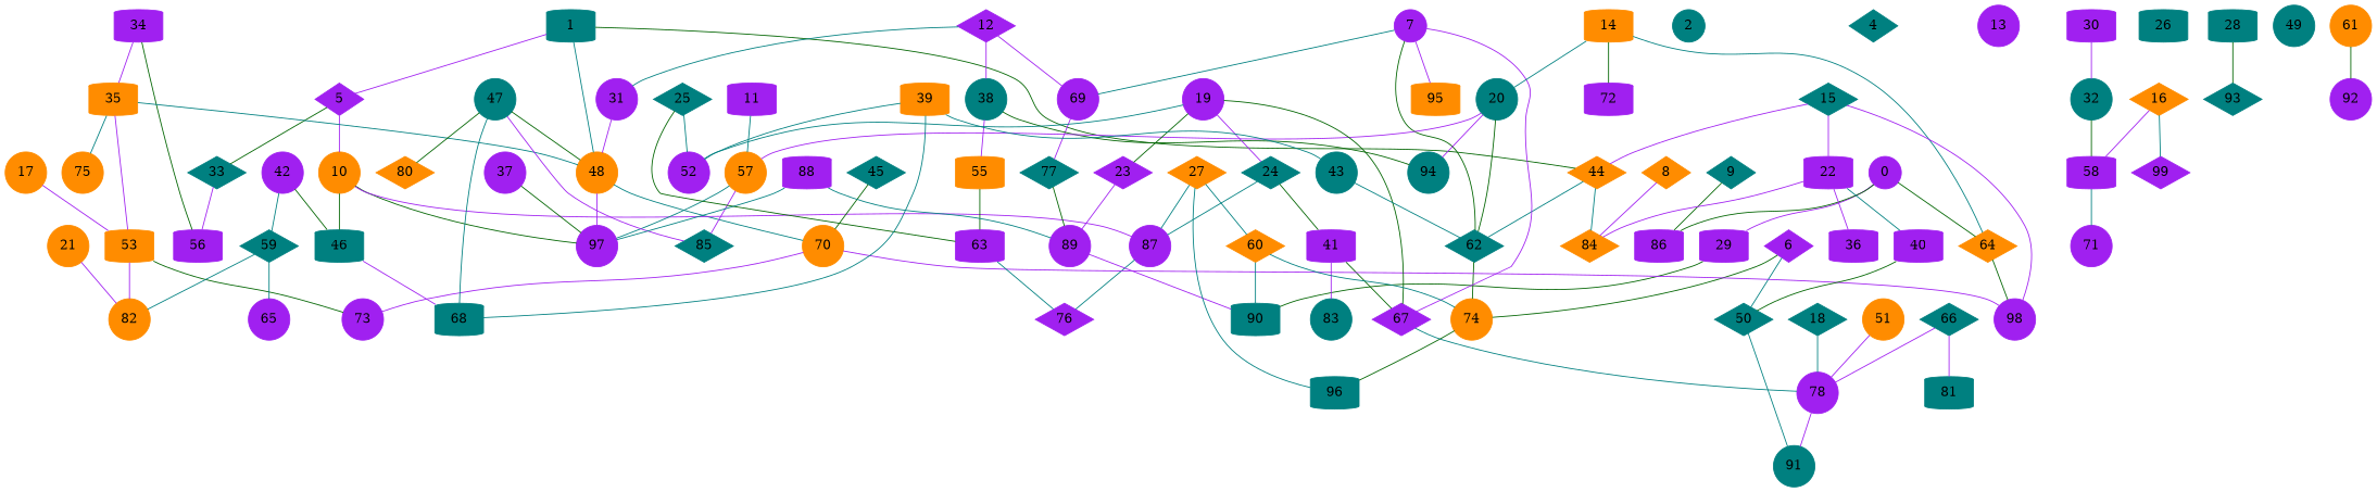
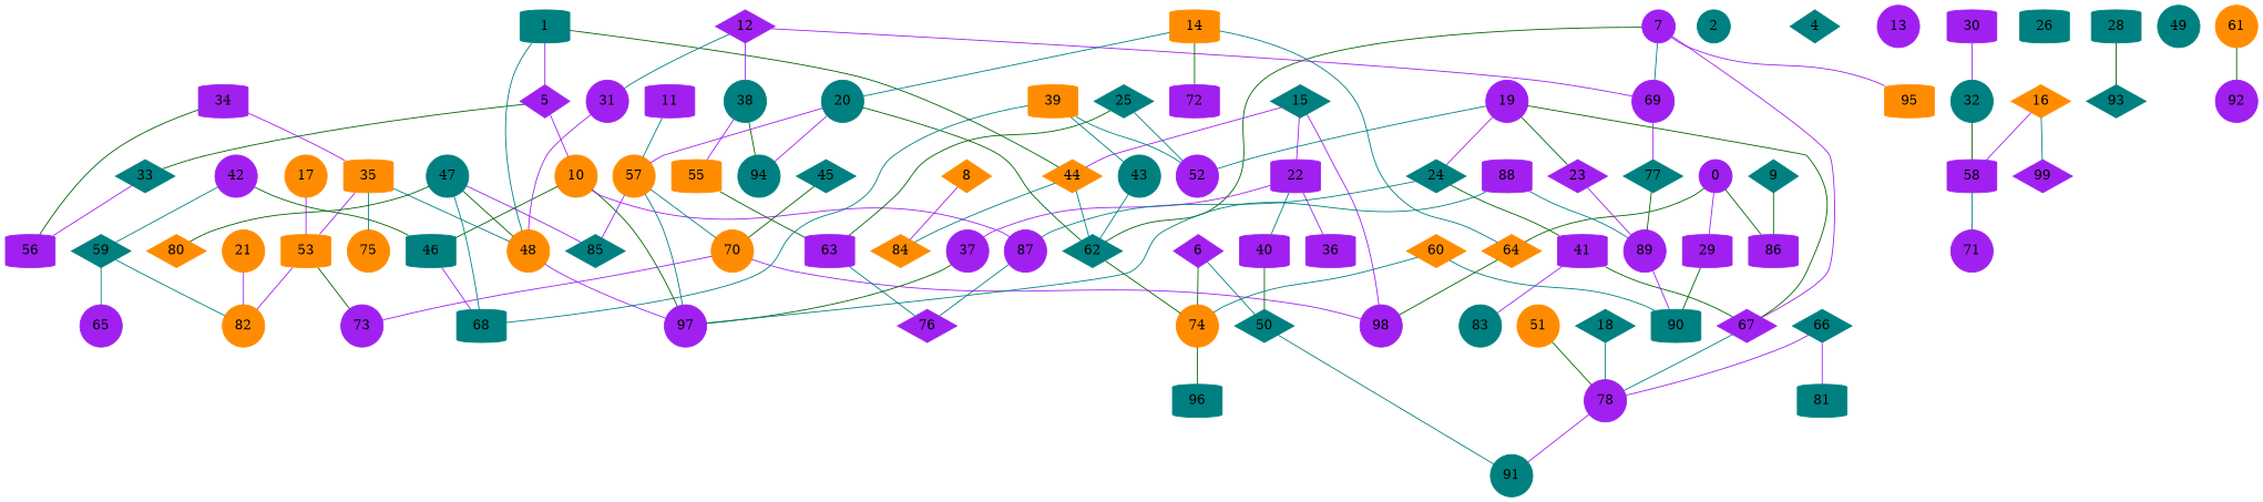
  graph {
    node [color=purple shape=circle style=filled]
    edge [color=purple]
    1 [color=teal shape=cylinder]
    5 [shape=diamond]
    44 [color=darkorange shape=diamond]
    48 [color=darkorange]
    10 [color=darkorange]
    33 [color=teal shape=diamond]
    62 [color=teal shape=diamond]
    84 [color=darkorange shape=diamond]
    97
    2 [color=teal]
    n11 [label=0]
    29 [shape=cylinder]
    64 [color=darkorange shape=diamond]
    86 [shape=cylinder]
    90 [color=teal shape=cylinder]
    98
    4 [color=teal shape=diamond]
    46 [color=teal shape=cylinder]
    87
    56 [shape=cylinder]
    6 [shape=diamond]
    50 [color=teal shape=diamond]
    74 [color=darkorange]
    91 [color=teal]
    96 [color=teal shape=cylinder]
    7
    67 [shape=diamond]
    69
    95 [color=darkorange shape=cylinder]
    78
    77 [color=teal shape=diamond]
    8 [color=darkorange shape=diamond]
    9 [color=teal shape=diamond]
    68 [color=teal shape=cylinder]
    76 [shape=diamond]
    11 [shape=cylinder]
    57 [color=darkorange]
    41 [shape=cylinder]
    83 [color=teal]
    70 [color=darkorange]
    85 [color=teal shape=diamond]
    12 [shape=diamond]
    31
    38 [color=teal]
    94 [color=teal]
    55 [color=darkorange shape=cylinder]
    13
    14 [color=darkorange shape=cylinder]
    20 [color=teal]
    72 [shape=cylinder]
    15 [color=teal shape=diamond]
    22 [shape=cylinder]
    36 [shape=cylinder]
    37
    40 [shape=cylinder]
    16 [color=darkorange shape=diamond]
    58 [shape=cylinder]
    n58 [label=99 shape=diamond]
    71
    17 [color=darkorange]
    53 [color=darkorange shape=cylinder]
    82 [color=darkorange]
    73
    18 [color=teal shape=diamond]
    19
    23 [shape=diamond]
    24 [color=teal shape=diamond]
    52
    89
    21 [color=darkorange]
    25 [color=teal shape=diamond]
    63 [shape=cylinder]
    26 [color=teal shape=cylinder]
-   27 [color=darkorange shape=diamond]
    60 [color=darkorange shape=diamond]
    28 [color=teal shape=cylinder]
    93 [color=teal shape=diamond]
    30 [shape=cylinder]
    32 [color=teal]
    34 [shape=cylinder]
    35 [color=darkorange shape=cylinder]
    75 [color=darkorange]
    39 [color=darkorange shape=cylinder]
    43 [color=teal]
    42
    59 [color=teal shape=diamond]
    65
    45 [color=teal shape=diamond]
    47 [color=teal]
    80 [color=darkorange shape=diamond]
    49 [color=teal]
    51 [color=darkorange]
    61 [color=darkorange]
    92
    66 [color=teal shape=diamond]
    81 [color=teal shape=cylinder]
    88 [shape=cylinder]
    1 -- 5
    1 -- 44 [color=darkgreen]
    1 -- 48 [color=teal]
    5 -- 10
    5 -- 33 [color=darkgreen]
    44 -- 62 [color=teal]
    44 -- 84 [color=teal]
    48 -- 97
    10 -- 97 [color=darkgreen]
    10 -- 46 [color=darkgreen]
    10 -- 87
    33 -- 56
    62 -- 74 [color=darkgreen]
    n11 -- 29
    n11 -- 64 [color=darkgreen]
    n11 -- 86 [color=darkgreen]
    29 -- 90 [color=darkgreen]
    64 -- 98 [color=darkgreen]
    46 -- 68
    87 -- 76 [color=teal]
    6 -- 50 [color=teal]
    6 -- 74 [color=darkgreen]
    50 -- 91 [color=teal]
    74 -- 96 [color=darkgreen]
    7 -- 62 [color=darkgreen]
    7 -- 67
    7 -- 69 [color=teal]
    7 -- 95
    67 -- 78 [color=teal]
    69 -- 77
    78 -- 91
    77 -- 89 [color=darkgreen]
    8 -- 84
    9 -- 86 [color=darkgreen]
    11 -- 57 [color=teal]
    57 -- 97 [color=teal]
-   48 -- 70 [color=teal]
+   57 -- 70 [color=teal]
    57 -- 85
    41 -- 67 [color=darkgreen]
    41 -- 83
    70 -- 98
    70 -- 73
    12 -- 69
    12 -- 31 [color=teal]
    12 -- 38
    31 -- 48
    38 -- 94 [color=darkgreen]
    38 -- 55
    55 -- 63 [color=darkgreen]
    14 -- 64 [color=teal]
    14 -- 20 [color=teal]
    14 -- 72 [color=darkgreen]
    20 -- 62 [color=darkgreen]
    20 -- 57
    20 -- 94
    15 -- 44
    15 -- 98
    15 -- 22
    22 -- 36
-   22 -- 84
+   22 -- 37
    22 -- 40 [color=teal]
    37 -- 97 [color=darkgreen]
    40 -- 50 [color=darkgreen]
    16 -- 58
    16 -- n58 [color=teal]
    58 -- 71 [color=teal]
    17 -- 53
    53 -- 82
    53 -- 73 [color=darkgreen]
    18 -- 78 [color=teal]
    19 -- 67 [color=darkgreen]
    19 -- 23 [color=darkgreen]
    19 -- 24
    19 -- 52 [color=teal]
    23 -- 89
    24 -- 87 [color=teal]
    24 -- 41 [color=darkgreen]
    89 -- 90
    21 -- 82
    25 -- 52 [color=teal]
    25 -- 63 [color=darkgreen]
    63 -- 76 [color=teal]
-   27 -- 87 [color=teal]
-   27 -- 96 [color=teal]
-   27 -- 60 [color=teal]
    60 -- 90 [color=teal]
    60 -- 74 [color=teal]
    28 -- 93 [color=darkgreen]
    30 -- 32
    32 -- 58 [color=darkgreen]
    34 -- 56 [color=darkgreen]
    34 -- 35
    35 -- 48 [color=teal]
    35 -- 53
    35 -- 75 [color=teal]
    39 -- 68 [color=teal]
    39 -- 52 [color=teal]
    39 -- 43 [color=teal]
    43 -- 62 [color=teal]
    42 -- 46 [color=darkgreen]
    42 -- 59 [color=teal]
    59 -- 82 [color=teal]
    59 -- 65 [color=teal]
    45 -- 70 [color=darkgreen]
    47 -- 48 [color=darkgreen]
    47 -- 68 [color=teal]
    47 -- 85
    47 -- 80 [color=darkgreen]
-   51 -- 78
+   51 -- 78 [color=darkgreen]
    61 -- 92 [color=darkgreen]
    66 -- 78
    66 -- 81
    88 -- 97 [color=teal]
    88 -- 89 [color=teal]
  }
